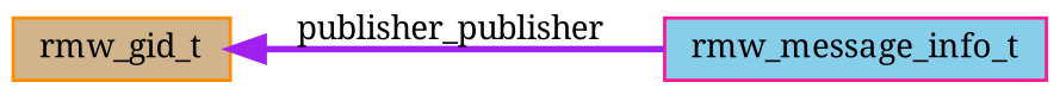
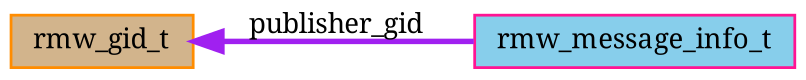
  digraph {
    rankdir=LR
    fontname="Noto Serif"
    node [fontname="Noto Serif" fontsize=10 shape=record style=filled]
    n1 [color=deeppink fillcolor=skyblue fontcolor=black height=0.2 label=rmw_message_info_t width=0.4]
    n2 [color=darkorange fillcolor=tan height=0.2 label=rmw_gid_t width=0.4]
-   n2 -> n1 [color=purple dir=back fontname="Noto Serif" fontsize=10 label=" publisher_publisher" labelfontname=Helvetica labelfontsize=10 style=bold]
+   n2 -> n1 [color=purple dir=back fontname="Noto Serif" fontsize=10 label=" publisher_gid" labelfontname=Helvetica labelfontsize=10 style=bold]
  }
